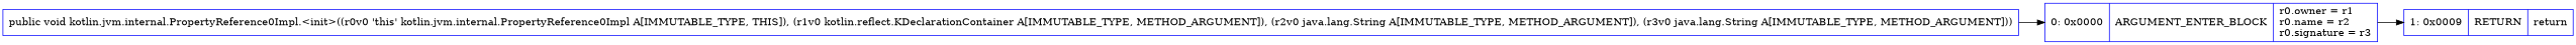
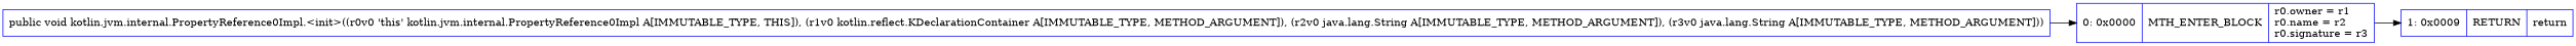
  digraph {
    rankdir=LR
    node [shape=record color=blue]
-   n1 [label="{0\:\ 0x0000|ARGUMENT_ENTER_BLOCK\l|r0.owner = r1\lr0.name = r2\lr0.signature = r3\l}"]
+   n1 [label="{0\:\ 0x0000|MTH_ENTER_BLOCK\l|r0.owner = r1\lr0.name = r2\lr0.signature = r3\l}"]
    n2 [label="{1\:\ 0x0009|RETURN\l|return\l}"]
    n3 [label="{public void kotlin.jvm.internal.PropertyReference0Impl.\<init\>((r0v0 'this' kotlin.jvm.internal.PropertyReference0Impl A[IMMUTABLE_TYPE, THIS]), (r1v0 kotlin.reflect.KDeclarationContainer A[IMMUTABLE_TYPE, METHOD_ARGUMENT]), (r2v0 java.lang.String A[IMMUTABLE_TYPE, METHOD_ARGUMENT]), (r3v0 java.lang.String A[IMMUTABLE_TYPE, METHOD_ARGUMENT])) }"]
    n1 -> n2
    n3 -> n1
  }
